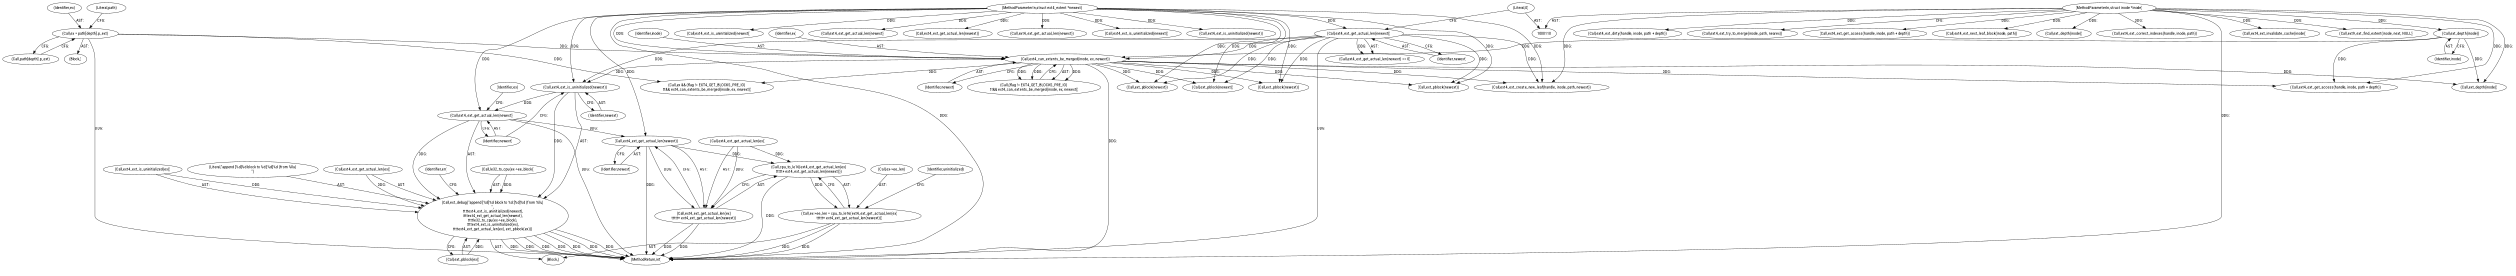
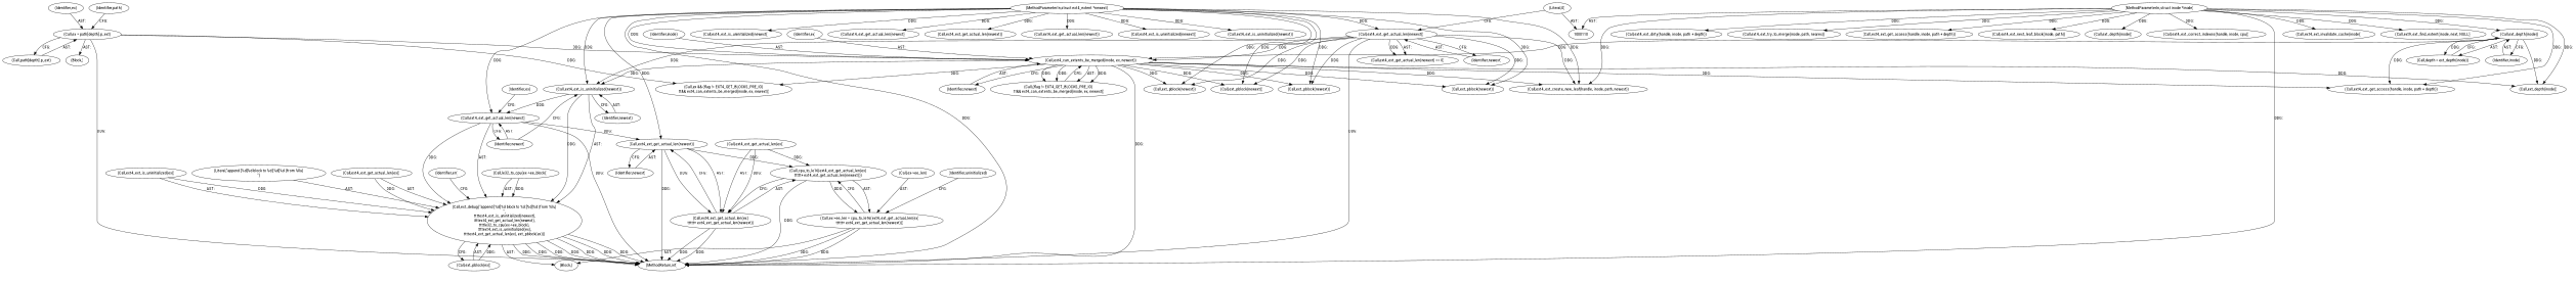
  digraph {
    fontname="Roboto Condensed"
    node [fontname="Roboto Condensed"]
    edge [fontname="Roboto Condensed"]
    n1 [label="(Call,ext4_ext_is_uninitialized(newext))"]
    n2 [label="(Call,ext_debug(\"append [%d]%d block to %d:[%d]%d (from %llu)\n\",\n \t\t\t\text4_ext_is_uninitialized(newext),\n\t\t\t\text4_ext_get_actual_len(newext),\n\t\t\t\tle32_to_cpu(ex->ee_block),\n\t\t\t\text4_ext_is_uninitialized(ex),\n\t\t\t\text4_ext_get_actual_len(ex), ext_pblock(ex)))"]
    n3 [label="(Call,ext4_ext_get_actual_len(newext))"]
    n4 [label="(Identifier,newext)"]
    n5 [label="(MethodReturn,int)"]
    n6 [label="(Block,)"]
    n7 [label="(Call,ext_pblock(ex))"]
    n8 [label="(Call,ext4_ext_get_actual_len(newext))"]
    n9 [label="(Identifier,newext)"]
    n10 [label="(Call,ext4_can_extents_be_merged(inode, ex, newext))"]
    n11 [label="(Call,ext4_ext_get_access(handle, inode, path + depth))"]
    n12 [label="(Call,ext_pblock(newext))"]
    n13 [label="(Call,ext_pblock(newext))"]
    n14 [label="(Call,ext_pblock(newext))"]
    n15 [label="(Call,ex && (flag != EXT4_GET_BLOCKS_PRE_IO)\n \t\t&& ext4_can_extents_be_merged(inode, ex, newext))"]
    n16 [label="(Call,ext4_ext_create_new_leaf(handle, inode, path, newext))"]
    n17 [label="(Call,(flag != EXT4_GET_BLOCKS_PRE_IO)\n \t\t&& ext4_can_extents_be_merged(inode, ex, newext))"]
    n18 [label="(Call,ext_depth(inode))"]
    n19 [label="(Identifier,newext)"]
    n20 [label="(Call,ext_pblock(newext))"]
    n21 [label="(Call,ext_depth(inode))"]
    n22 [label="(Identifier,inode)"]
+   n23 [label="(Call,depth = ext_depth(inode))"]
    n24 [label="(MethodParameterIn,struct inode *inode)"]
    n25 [label="(Call,ext4_ext_dirty(handle, inode, path + depth))"]
    n26 [label="(Call,ext4_ext_try_to_merge(inode, path, nearex))"]
    n27 [label="(Call,ext4_ext_get_access(handle, inode, path + depth))"]
    n28 [label="(Call,ext4_ext_next_leaf_block(inode, path))"]
    n29 [label="(Call,ext_depth(inode))"]
-   n30 [label="(Call,ext4_ext_correct_indexes(handle, inode, path))"]
+   n30 [label="(Call,ext4_ext_correct_indexes(handle, inode, cpu))"]
    n31 [label="(Call,ext4_ext_invalidate_cache(inode))"]
    n32 [label="(Call,ext9_ext_find_extent(inode, next, NULL))"]
    1000110
    n34 [label="(Call,ex = path[depth].p_ext)"]
    n35 [label="(Call,path[depth].p_ext)"]
    n36 [label="(Block,)"]
    n37 [label="(Call,ext4_ext_get_actual_len(newext))"]
    n38 [label="(Identifier,newext)"]
    n39 [label="(Call,ext4_ext_get_actual_len(newext) == 0)"]
    n40 [label="(MethodParameterIn,struct ext4_extent *newext)"]
    n41 [label="(Call,ext4_ext_is_uninitialized(newext))"]
    n42 [label="(Call,ext4_ext_get_actual_len(newext))"]
    n43 [label="(Call,ext4_ext_get_actual_len(newext))"]
    n44 [label="(Call,ext4_ext_get_actual_len(newext))"]
    n45 [label="(Call,ext4_ext_is_uninitialized(newext))"]
    n46 [label="(Call,ext4_ext_is_uninitialized(newext))"]
    n47 [label="(Call,cpu_to_le16(ext4_ext_get_actual_len(ex)\n\t\t\t\t\t+ ext4_ext_get_actual_len(newext)))"]
    n48 [label="(Call,ext4_ext_get_actual_len(ex)\n\t\t\t\t\t+ ext4_ext_get_actual_len(newext))"]
    n49 [label="(Identifier,newext)"]
    n50 [label="(Call,ex->ee_len = cpu_to_le16(ext4_ext_get_actual_len(ex)\n\t\t\t\t\t+ ext4_ext_get_actual_len(newext)))"]
    n51 [label="(Identifier,ex)"]
    n52 [label="(Identifier,ex)"]
    n53 [label="(Literal,0)"]
    n54 [label="(Call,le32_to_cpu(ex->ee_block))"]
    n55 [label="(Call,ext4_ext_get_actual_len(ex))"]
-   n56 [label="(Literal,path)"]
+   n56 [label="(Identifier,path)"]
    n57 [label="(Identifier,uninitialized)"]
    n58 [label="(Call,ext4_ext_is_uninitialized(ex))"]
    n59 [label="(Literal,\"append [%d]%d block to %d:[%d]%d (from %llu)\n\")"]
    n60 [label="(Call,ext4_ext_get_actual_len(ex))"]
    n61 [label="(Identifier,ex)"]
    n62 [label="(Identifier,inode)"]
    n63 [label="(Call,ex->ee_len)"]
    n64 [label="(Identifier,err)"]
    n1 -> n2 [label="AST: "]
    n1 -> n2 [label="DDG: "]
    n1 -> n3 [label="DDG: "]
    n1 -> n4 [label="CFG: "]
    n2 -> n5 [label="DDG: "]
    n2 -> n5 [label="DDG: "]
    n2 -> n5 [label="DDG: "]
    n2 -> n5 [label="DDG: "]
    n2 -> n5 [label="DDG: "]
    n2 -> n5 [label="DDG: "]
    n2 -> n5 [label="DDG: "]
    n2 -> n6 [label="AST: "]
    n2 -> n7 [label="CFG: "]
    n3 -> n2 [label="AST: "]
    n3 -> n2 [label="DDG: "]
    n3 -> n5 [label="DDG: "]
    n3 -> n8 [label="DDG: "]
    n3 -> n9 [label="CFG: "]
    n4 -> n1 [label="AST: "]
    n7 -> n2 [label="AST: "]
    n7 -> n2 [label="DDG: "]
    n8 -> n5 [label="DDG: "]
    n8 -> n47 [label="DDG: "]
    n8 -> n48 [label="AST: "]
    n8 -> n48 [label="DDG: "]
    n8 -> n49 [label="CFG: "]
    n9 -> n1 [label="CFG: "]
    n9 -> n3 [label="AST: "]
    n10 -> n1 [label="DDG: "]
    n10 -> n5 [label="DDG: "]
    n10 -> n11 [label="DDG: "]
    n10 -> n12 [label="DDG: "]
    n10 -> n13 [label="DDG: "]
    n10 -> n14 [label="DDG: "]
    n10 -> n15 [label="DDG: "]
    n10 -> n16 [label="DDG: "]
    n10 -> n17 [label="AST: "]
    n10 -> n17 [label="DDG: "]
    n10 -> n17 [label="DDG: "]
    n10 -> n17 [label="DDG: "]
    n10 -> n18 [label="DDG: "]
    n10 -> n19 [label="CFG: "]
    n10 -> n20 [label="DDG: "]
    n17 -> n10 [label="CFG: "]
    n19 -> n10 [label="AST: "]
    n21 -> n10 [label="DDG: "]
    n21 -> n11 [label="DDG: "]
    n21 -> n18 [label="DDG: "]
    n21 -> n22 [label="CFG: "]
+   n21 -> n23 [label="AST: "]
+   n21 -> n23 [label="DDG: "]
    n22 -> n21 [label="AST: "]
+   n23 -> n21 [label="CFG: "]
    n24 -> n5 [label="DDG: "]
    n24 -> n11 [label="DDG: "]
    n24 -> n16 [label="DDG: "]
    n24 -> n18 [label="DDG: "]
    n24 -> n21 [label="DDG: "]
    n24 -> n25 [label="DDG: "]
-   n24 -> n26 [label="CFG: "]
+   n24 -> n26 [label="DDG: "]
    n24 -> n27 [label="DDG: "]
    n24 -> n28 [label="DDG: "]
    n24 -> n29 [label="DDG: "]
    n24 -> n30 [label="DDG: "]
    n24 -> n31 [label="DDG: "]
    n24 -> n32 [label="DDG: "]
    n24 -> 1000110 [label="AST: "]
    n34 -> n5 [label="DDG: "]
    n34 -> n10 [label="DDG: "]
    n34 -> n15 [label="DDG: "]
    n34 -> n35 [label="CFG: "]
    n34 -> n36 [label="AST: "]
-   n35 -> n34 [label="CFG: "]
+   n35 -> n34 [label="AST: "]
    n37 -> n1 [label="DDG: "]
    n37 -> n5 [label="DDG: "]
    n37 -> n10 [label="DDG: "]
    n37 -> n12 [label="DDG: "]
    n37 -> n13 [label="DDG: "]
    n37 -> n14 [label="DDG: "]
    n37 -> n16 [label="DDG: "]
    n37 -> n20 [label="DDG: "]
    n37 -> n38 [label="CFG: "]
    n37 -> n39 [label="AST: "]
    n37 -> n39 [label="DDG: "]
    n38 -> n37 [label="AST: "]
    n40 -> n1 [label="DDG: "]
    n40 -> n3 [label="DDG: "]
    n40 -> n5 [label="DDG: "]
    n40 -> n8 [label="DDG: "]
    n40 -> n10 [label="DDG: "]
    n40 -> n12 [label="DDG: "]
    n40 -> n13 [label="DDG: "]
    n40 -> n14 [label="DDG: "]
    n40 -> n16 [label="DDG: "]
    n40 -> n20 [label="DDG: "]
    n40 -> n37 [label="DDG: "]
    n40 -> n41 [label="DDG: "]
    n40 -> n42 [label="DDG: "]
    n40 -> n43 [label="DDG: "]
    n40 -> n44 [label="DDG: "]
    n40 -> n45 [label="DDG: "]
    n40 -> n46 [label="DDG: "]
    n47 -> n5 [label="DDG: "]
    n47 -> n48 [label="CFG: "]
    n47 -> n50 [label="AST: "]
    n47 -> n50 [label="DDG: "]
    n48 -> n5 [label="DDG: "]
    n48 -> n5 [label="DDG: "]
    n48 -> n8 [label="CFG: "]
    n48 -> n47 [label="AST: "]
    n49 -> n8 [label="AST: "]
    n50 -> n5 [label="DDG: "]
    n50 -> n5 [label="DDG: "]
    n50 -> n6 [label="AST: "]
    n50 -> n47 [label="CFG: "]
    n51 -> n10 [label="AST: "]
    n52 -> n3 [label="CFG: "]
    n53 -> 1000110 [label="AST: "]
    n53 -> n37 [label="CFG: "]
    n54 -> n2 [label="AST: "]
    n54 -> n2 [label="DDG: "]
    n55 -> n2 [label="AST: "]
    n55 -> n2 [label="DDG: "]
    n56 -> n34 [label="CFG: "]
    n57 -> n50 [label="CFG: "]
    n58 -> n2 [label="AST: "]
    n58 -> n2 [label="DDG: "]
    n59 -> n2 [label="AST: "]
    n60 -> n47 [label="DDG: "]
    n60 -> n48 [label="AST: "]
    n60 -> n48 [label="DDG: "]
    n61 -> n34 [label="AST: "]
    n62 -> n10 [label="AST: "]
    n63 -> n50 [label="AST: "]
    n64 -> n2 [label="CFG: "]
  }
